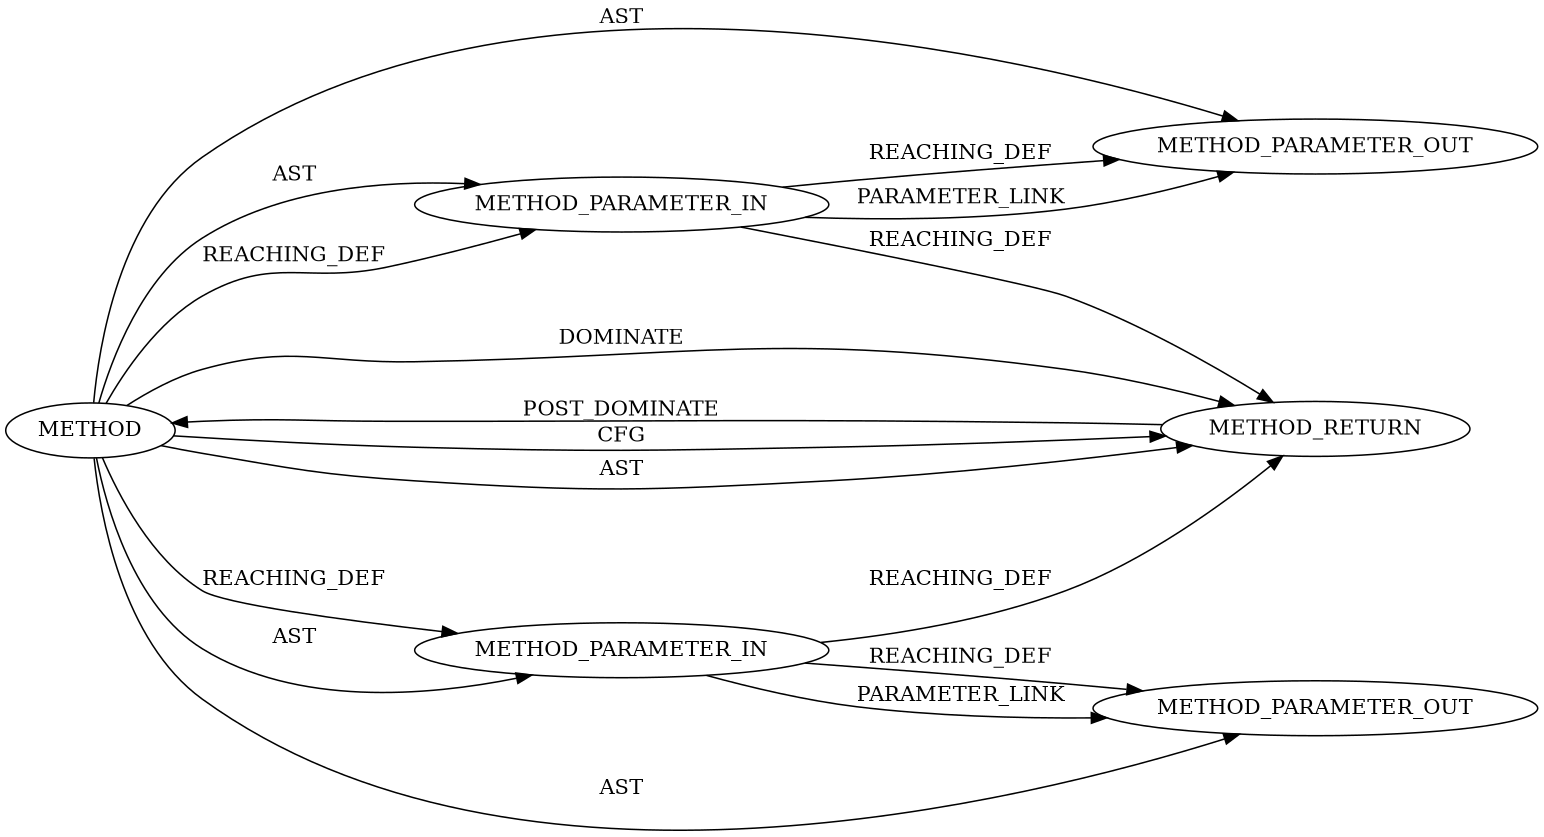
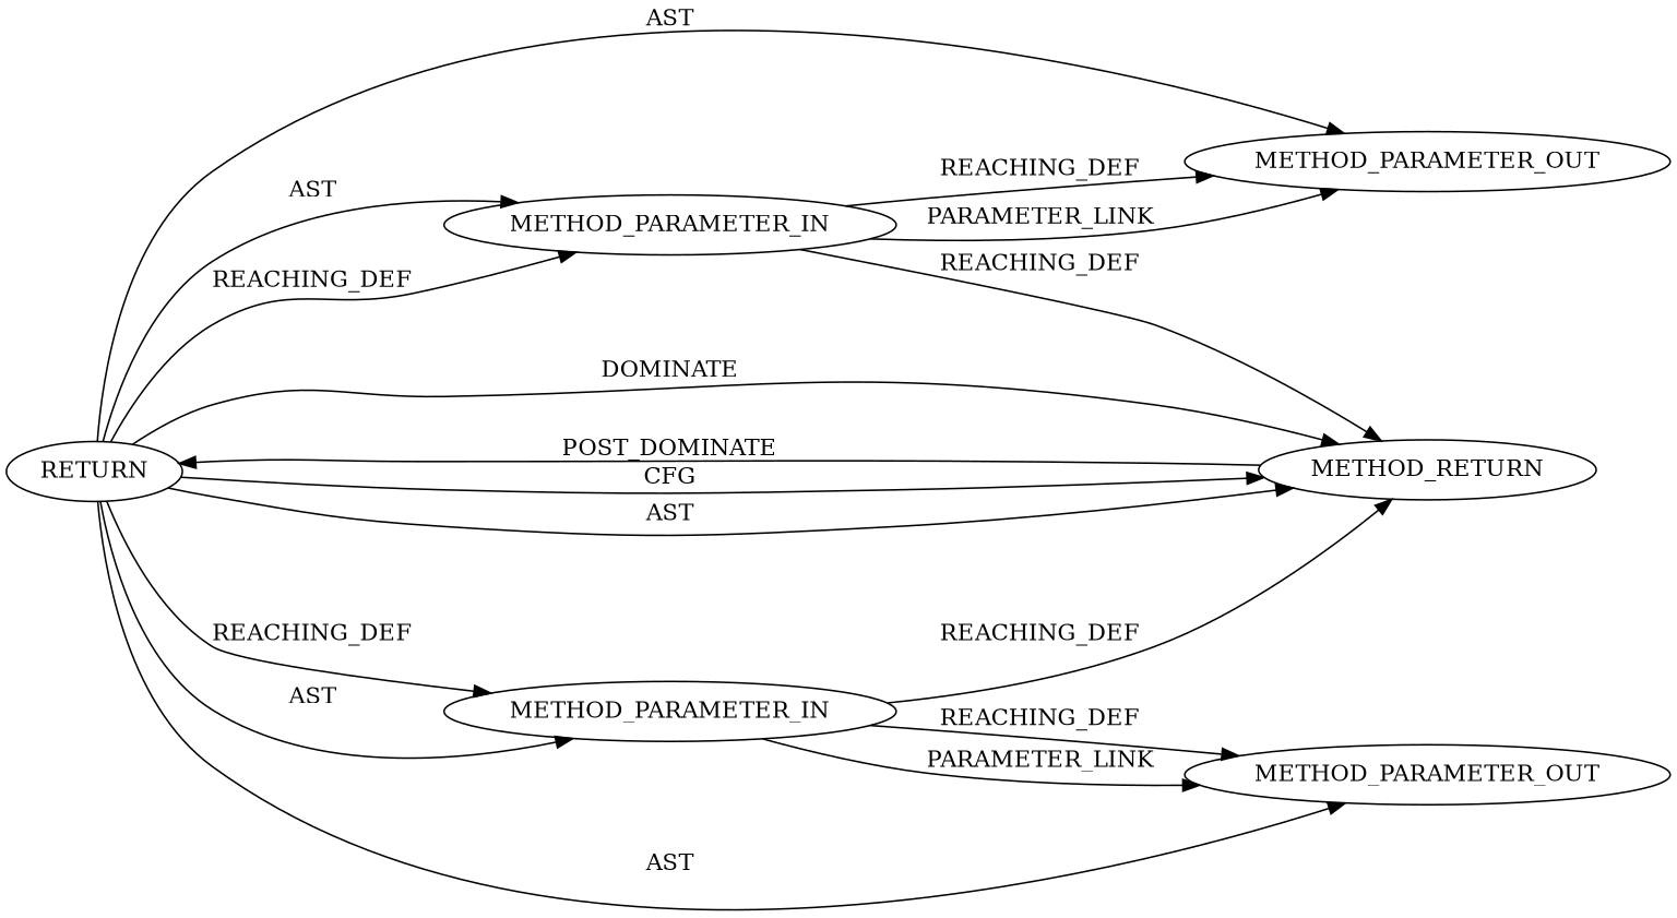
  digraph {
    rankdir=LR
    node [CODE=p1 EVALUATION_STRATEGY=BY_VALUE IS_VARIADIC=false NAME=p1 ORDER=2 TYPE_FULL_NAME=ANY]
    n1 [INDEX=1 ORDER=1 label=METHOD_PARAMETER_OUT]
-   n2 [AST_PARENT_FULL_NAME="<global>" AST_PARENT_TYPE=NAMESPACE_BLOCK CODE="<empty>" FILENAME="<empty>" FULL_NAME=min IS_EXTERNAL=true NAME=min ORDER=0 label=METHOD EVALUATION_STRATEGY="" IS_VARIADIC="" TYPE_FULL_NAME=""]
+   n2 [AST_PARENT_FULL_NAME="<global>" AST_PARENT_TYPE=NAMESPACE_BLOCK CODE="<empty>" FILENAME="<empty>" FULL_NAME=min IS_EXTERNAL=true NAME=min ORDER=0 label=RETURN EVALUATION_STRATEGY="" IS_VARIADIC="" TYPE_FULL_NAME=""]
    n3 [CODE=RET label=METHOD_RETURN IS_VARIADIC="" NAME=""]
    n4 [INDEX=1 ORDER=1 label=METHOD_PARAMETER_IN]
    n5 [CODE=p2 INDEX=2 NAME=p2 label=METHOD_PARAMETER_IN]
    n6 [CODE=p2 INDEX=2 NAME=p2 label=METHOD_PARAMETER_OUT]
    n2 -> n1 [label=AST]
    n2 -> n3 [label=CFG]
    n2 -> n3 [label=AST]
    n2 -> n3 [label=DOMINATE]
    n2 -> n4 [label=AST]
    n2 -> n4 [label=REACHING_DEF]
    n2 -> n5 [label=AST]
    n2 -> n5 [label=REACHING_DEF]
    n2 -> n6 [label=AST]
    n3 -> n2 [label=POST_DOMINATE]
    n4 -> n1 [VARIABLE=p1 label=REACHING_DEF]
    n4 -> n1 [label=PARAMETER_LINK]
    n4 -> n3 [VARIABLE=p1 label=REACHING_DEF]
    n5 -> n3 [VARIABLE=p2 label=REACHING_DEF]
    n5 -> n6 [label=PARAMETER_LINK]
    n5 -> n6 [VARIABLE=p2 label=REACHING_DEF]
  }
